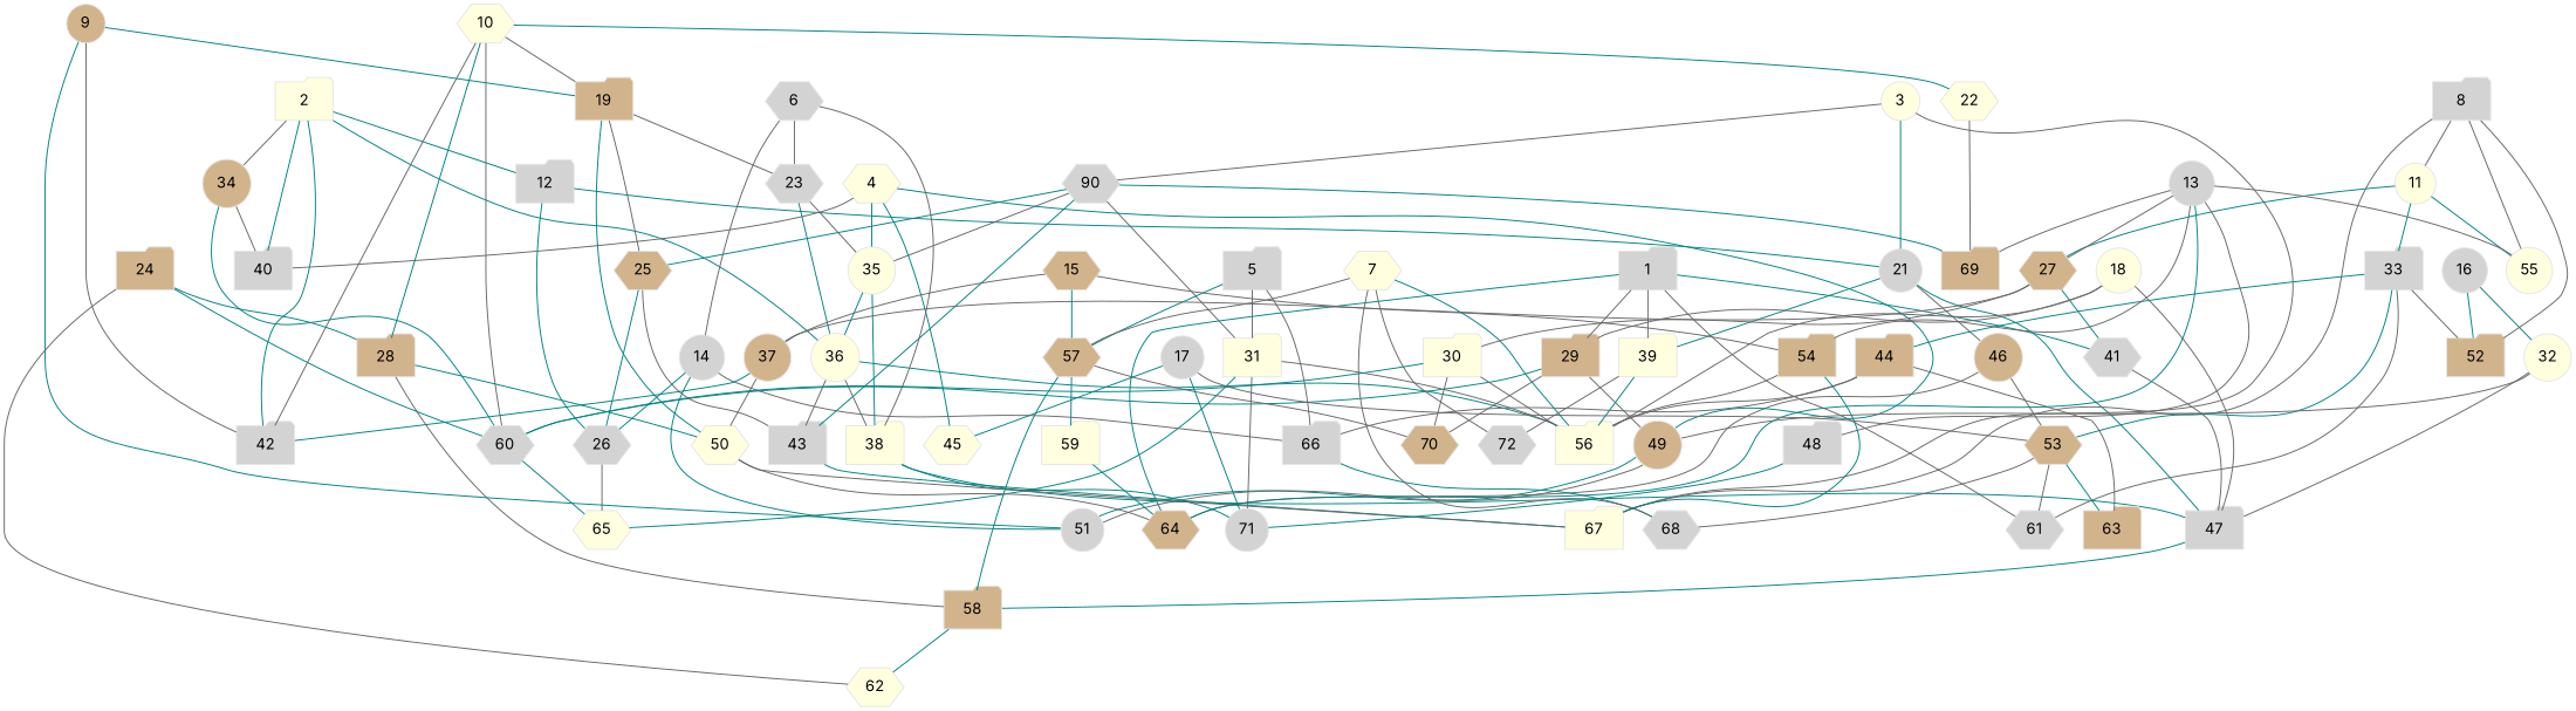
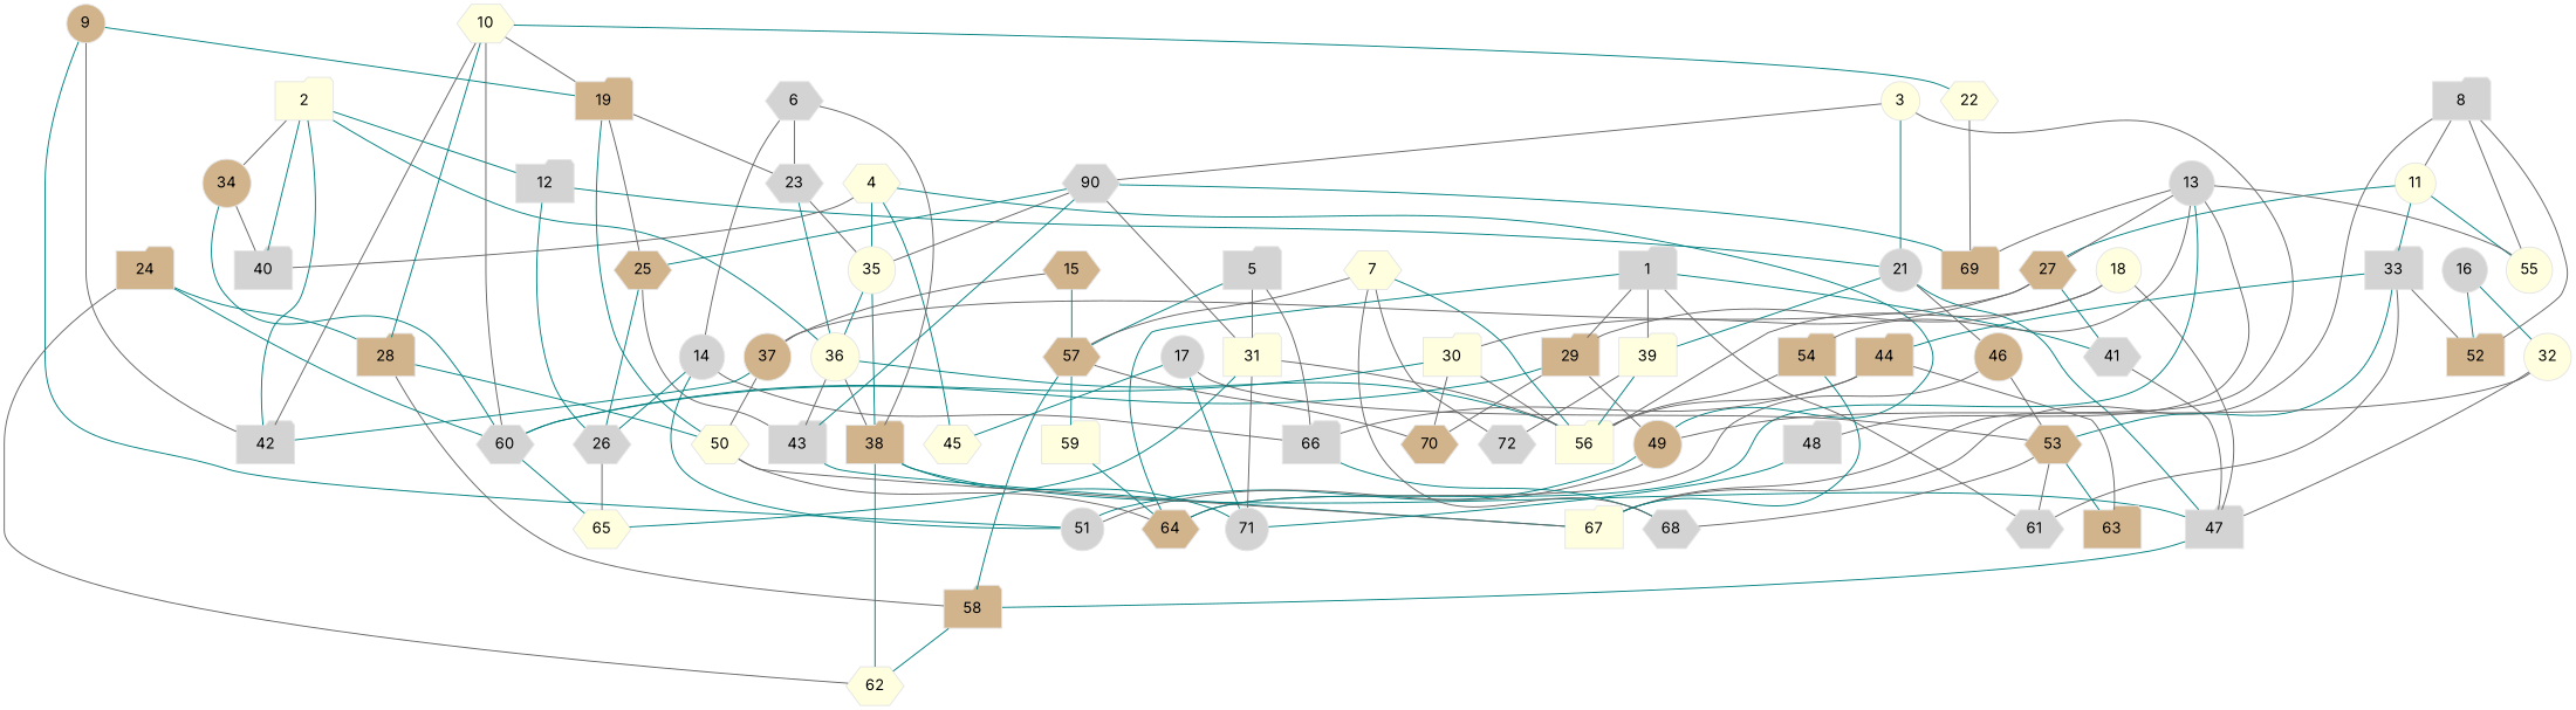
  graph {
    fontname=Inter
    node [color=gray90 fillcolor=lightgrey fontname=Inter shape=folder style=filled]
    edge [color=gray40 fontname=Inter]
    29 [fillcolor=tan]
    1
    39 [fillcolor=lightyellow]
    41 [shape=hexagon]
    61 [shape=hexagon]
    64 [fillcolor=tan shape=hexagon]
    49 [fillcolor=tan shape=circle]
    60 [shape=hexagon]
    70 [fillcolor=tan shape=hexagon]
    56 [fillcolor=lightyellow]
    72 [shape=hexagon]
    47
    2 [fillcolor=lightyellow]
    12
    34 [fillcolor=tan shape=circle]
    36 [fillcolor=lightyellow shape=circle]
    40
    42
    21 [shape=circle]
    26 [shape=hexagon]
-   38 [fillcolor=lightyellow]
+   38 [fillcolor=tan]
    43
    3 [fillcolor=lightyellow shape=circle]
    n24 [label=90 shape=hexagon]
    67 [fillcolor=lightyellow]
    35 [fillcolor=lightyellow shape=circle]
    31 [fillcolor=lightyellow]
    69 [fillcolor=tan]
    25 [fillcolor=tan shape=hexagon]
    46 [fillcolor=tan shape=circle]
    4 [fillcolor=lightyellow shape=hexagon]
    45 [fillcolor=lightyellow shape=hexagon]
    51 [shape=circle]
    5
    57 [fillcolor=tan shape=hexagon]
    66
    71 [shape=circle]
    65 [fillcolor=lightyellow shape=hexagon]
    58 [fillcolor=tan]
    59 [fillcolor=lightyellow]
    68 [shape=hexagon]
    6 [shape=hexagon]
    14 [shape=circle]
    23 [shape=hexagon]
    62 [fillcolor=lightyellow shape=hexagon]
    7 [fillcolor=lightyellow shape=hexagon]
    8
    11 [fillcolor=lightyellow shape=circle]
    52 [fillcolor=tan]
    55 [fillcolor=lightyellow shape=circle]
    27 [fillcolor=tan shape=hexagon]
    33
    9 [fillcolor=tan shape=circle]
    19 [fillcolor=tan]
    50 [fillcolor=lightyellow shape=hexagon]
    10 [fillcolor=lightyellow shape=hexagon]
    22 [fillcolor=lightyellow shape=hexagon]
    28 [fillcolor=tan]
    37 [fillcolor=tan shape=circle]
    30 [fillcolor=lightyellow]
    53 [fillcolor=tan shape=hexagon]
    44 [fillcolor=tan]
    13 [shape=circle]
    48
    54 [fillcolor=tan]
    15 [fillcolor=tan shape=hexagon]
    16 [shape=circle]
    32 [fillcolor=lightyellow shape=circle]
    17 [shape=circle]
    63 [fillcolor=tan]
    18 [fillcolor=lightyellow shape=circle]
    24 [fillcolor=tan]
    29 -- 49
    29 -- 60 [color=teal]
    29 -- 70
    1 -- 29
    1 -- 39
    1 -- 41 [color=teal]
    1 -- 61
    1 -- 64 [color=teal]
    39 -- 56 [color=teal]
    39 -- 72
    41 -- 47
    49 -- 51 [color=teal]
    49 -- 51
    60 -- 65 [color=teal]
    47 -- 58 [color=teal]
    2 -- 12 [color=teal]
    2 -- 34
    2 -- 36 [color=teal]
    2 -- 40 [color=teal]
    2 -- 42 [color=teal]
    12 -- 21 [color=teal]
    12 -- 26 [color=teal]
    34 -- 60 [color=teal]
    34 -- 40
    36 -- 56 [color=teal]
    36 -- 38
    36 -- 43
    21 -- 39 [color=teal]
    21 -- 47 [color=teal]
    21 -- 46
    26 -- 65
    38 -- 47 [color=teal]
    38 -- 71 [color=teal]
+   38 -- 62 [color=teal]
    43 -- 67 [color=teal]
    3 -- 21 [color=teal]
    3 -- n24
    3 -- 67
    n24 -- 43 [color=teal]
    n24 -- 35
    n24 -- 31
    n24 -- 69 [color=teal]
    n24 -- 25 [color=teal]
    35 -- 36 [color=teal]
    35 -- 38 [color=teal]
    31 -- 56
    31 -- 71
    31 -- 65 [color=teal]
    25 -- 26 [color=teal]
    25 -- 43
    46 -- 64
    46 -- 53
    4 -- 49 [color=teal]
    4 -- 40
    4 -- 35 [color=teal]
    4 -- 45 [color=teal]
    5 -- 31
    5 -- 57 [color=teal]
    5 -- 66
    57 -- 70
    57 -- 58 [color=teal]
    57 -- 59 [color=teal]
    66 -- 68 [color=teal]
    58 -- 62 [color=teal]
    59 -- 64 [color=teal]
    6 -- 38
    6 -- 14
    6 -- 23
    14 -- 26 [color=teal]
    14 -- 51 [color=teal]
    14 -- 66
    23 -- 36 [color=teal]
    23 -- 35
    7 -- 56 [color=teal]
    7 -- 72
    7 -- 57
    7 -- 68
    8 -- 67
    8 -- 11
    8 -- 52
    8 -- 55
    11 -- 55 [color=teal]
    11 -- 27 [color=teal]
    11 -- 33 [color=teal]
    27 -- 41 [color=teal]
    27 -- 37
    27 -- 30
    33 -- 61
    33 -- 52
    33 -- 53 [color=teal]
    33 -- 44 [color=teal]
    9 -- 42
    9 -- 51 [color=teal]
    9 -- 19 [color=teal]
    19 -- 25
    19 -- 23
    19 -- 50 [color=teal]
    50 -- 64
    50 -- 67
    10 -- 60
    10 -- 42
    10 -- 19
    10 -- 22 [color=teal]
    10 -- 28 [color=teal]
    22 -- 69
    28 -- 58
    28 -- 50 [color=teal]
    37 -- 42 [color=teal]
    37 -- 50
    30 -- 60 [color=teal]
    30 -- 70
    30 -- 56
    53 -- 61
    53 -- 68
    53 -- 63 [color=teal]
    44 -- 56
    44 -- 66
    44 -- 63
    13 -- 64 [color=teal]
    13 -- 69
    13 -- 55
    13 -- 27
    13 -- 48
    13 -- 54
    48 -- 71 [color=teal]
    54 -- 56
    54 -- 67 [color=teal]
    15 -- 57 [color=teal]
    15 -- 37
-   15 -- 54
    16 -- 52 [color=teal]
    16 -- 32 [color=teal]
    32 -- 49
    32 -- 47
    17 -- 45 [color=teal]
    17 -- 71 [color=teal]
    17 -- 53
    18 -- 29
    18 -- 56
    18 -- 47
    24 -- 60 [color=teal]
    24 -- 62
    24 -- 28 [color=teal]
  }
